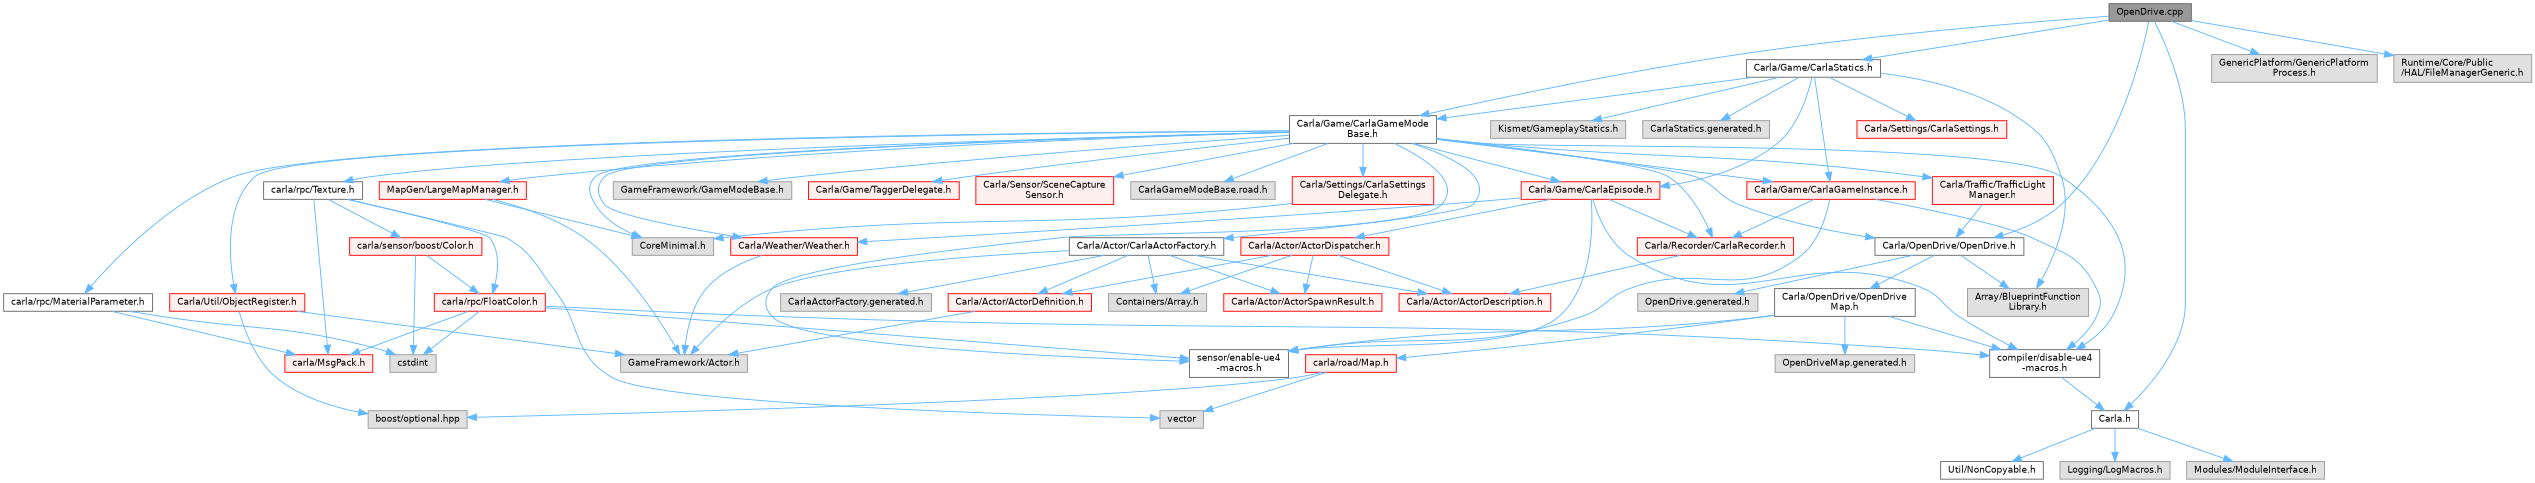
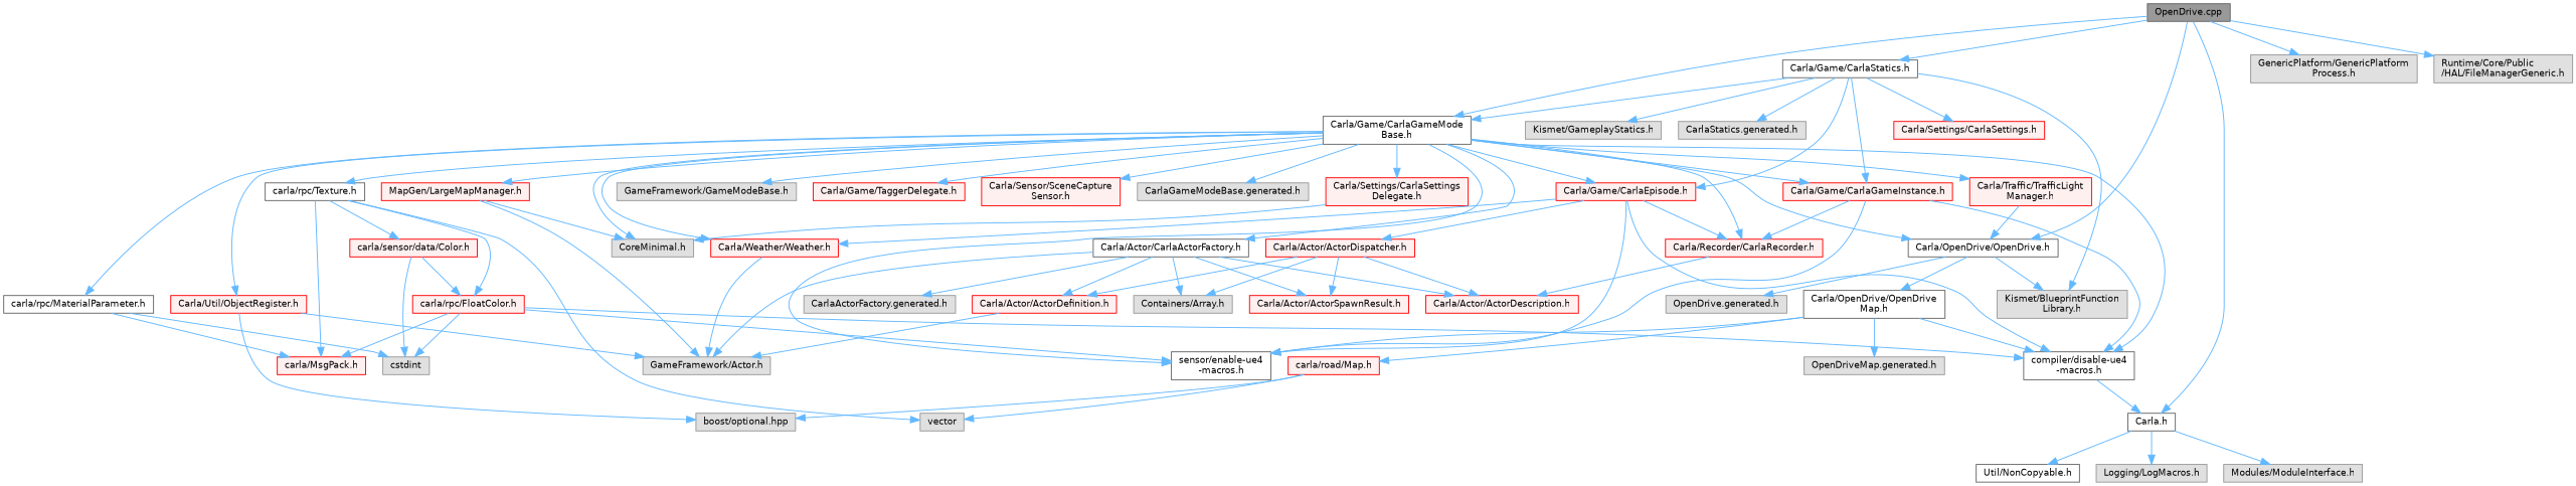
  digraph {
    node [color=red fillcolor="#FFF0F0" fontname=Helvetica fontsize=10 shape=box style=filled]
    edge [color=steelblue1 fontname=Helvetica fontsize=10 labelfontname=Helvetica labelfontsize=10 style=solid]
    n1 [color=gray40 fillcolor=grey60 fontcolor=black height=0.2 label="OpenDrive.cpp" width=0.4]
    n2 [color=grey40 fillcolor=white height=0.2 label="Carla.h" width=0.4]
    n3 [color=grey40 fillcolor=white height=0.2 label="Carla/OpenDrive/OpenDrive.h" width=0.4]
    n4 [color=grey40 fillcolor=white height=0.2 label="Carla/Game/CarlaGameMode\lBase.h" width=0.4]
    n5 [color=grey40 fillcolor=white height=0.2 label="Carla/Game/CarlaStatics.h" width=0.4]
    n6 [color=grey60 fillcolor="#E0E0E0" height=0.2 label="GenericPlatform/GenericPlatform\lProcess.h" width=0.4]
    n7 [color=grey60 fillcolor="#E0E0E0" height=0.2 label="Runtime/Core/Public\l/HAL/FileManagerGeneric.h" width=0.4]
    n8 [color=grey40 fillcolor=white height=0.2 label="Util/NonCopyable.h" width=0.4]
    n9 [color=grey60 fillcolor="#E0E0E0" height=0.2 label="Logging/LogMacros.h" width=0.4]
    n10 [color=grey60 fillcolor="#E0E0E0" height=0.2 label="Modules/ModuleInterface.h" width=0.4]
    n11 [color=grey40 fillcolor=white height=0.2 label="Carla/OpenDrive/OpenDrive\lMap.h" width=0.4]
-   n12 [color=grey60 fillcolor="#E0E0E0" height=0.2 label="Array/BlueprintFunction\lLibrary.h" width=0.4]
+   n12 [color=grey60 fillcolor="#E0E0E0" height=0.2 label="Kismet/BlueprintFunction\lLibrary.h" width=0.4]
    n13 [color=grey60 fillcolor="#E0E0E0" height=0.2 label="OpenDrive.generated.h" width=0.4]
    n14 [color=grey40 fillcolor=white height=0.2 label="compiler/disable-ue4\l-macros.h" width=0.4]
    n15 [color=grey40 fillcolor=white height=0.2 label="sensor/enable-ue4\l-macros.h" width=0.4]
    n16 [color=grey60 fillcolor="#E0E0E0" height=0.2 label="CoreMinimal.h" width=0.4]
    n17 [color=grey60 fillcolor="#E0E0E0" height=0.2 label="GameFramework/GameModeBase.h" width=0.4]
    n18 [color=grey40 fillcolor=white height=0.2 label="carla/rpc/Texture.h" width=0.4]
    n19 [color=grey40 fillcolor=white height=0.2 label="carla/rpc/MaterialParameter.h" width=0.4]
    n20 [color=grey40 fillcolor=white height=0.2 label="Carla/Actor/CarlaActorFactory.h" width=0.4]
    n21 [height=0.2 label="Carla/Game/CarlaEpisode.h" width=0.4]
    n22 [height=0.2 label="Carla/Recorder/CarlaRecorder.h" width=0.4]
    n23 [height=0.2 label="Carla/Weather/Weather.h" width=0.4]
    n24 [height=0.2 label="Carla/Game/CarlaGameInstance.h" width=0.4]
    n25 [height=0.2 label="Carla/Game/TaggerDelegate.h" width=0.4]
    n26 [height=0.2 label="Carla/Sensor/SceneCapture\lSensor.h" width=0.4]
    n27 [height=0.2 label="Carla/Settings/CarlaSettings\lDelegate.h" width=0.4]
    n28 [height=0.2 label="Carla/Traffic/TrafficLight\lManager.h" width=0.4]
    n29 [height=0.2 label="Carla/Util/ObjectRegister.h" width=0.4]
    n30 [height=0.2 label="MapGen/LargeMapManager.h" width=0.4]
-   n31 [color=grey60 fillcolor="#E0E0E0" height=0.2 label="CarlaGameModeBase.road.h" width=0.4]
+   n31 [color=grey60 fillcolor="#E0E0E0" height=0.2 label="CarlaGameModeBase.generated.h" width=0.4]
    n32 [height=0.2 label="Carla/Settings/CarlaSettings.h" width=0.4]
    n33 [color=grey60 fillcolor="#E0E0E0" height=0.2 label="Kismet/GameplayStatics.h" width=0.4]
    n34 [color=grey60 fillcolor="#E0E0E0" height=0.2 label="CarlaStatics.generated.h" width=0.4]
    n35 [height=0.2 label="carla/road/Map.h" width=0.4]
    n36 [color=grey60 fillcolor="#E0E0E0" height=0.2 label="OpenDriveMap.generated.h" width=0.4]
    n37 [color=grey60 fillcolor="#E0E0E0" height=0.2 label="boost/optional.hpp" width=0.4]
    n38 [color=grey60 fillcolor="#E0E0E0" height=0.2 label=vector width=0.4]
    n39 [height=0.2 label="carla/MsgPack.h" width=0.4]
    n40 [height=0.2 label="carla/rpc/FloatColor.h" width=0.4]
-   n41 [height=0.2 label="carla/sensor/boost/Color.h" width=0.4]
+   n41 [height=0.2 label="carla/sensor/data/Color.h" width=0.4]
    n42 [color=grey60 fillcolor="#E0E0E0" height=0.2 label=cstdint width=0.4]
    n43 [height=0.2 label="Carla/Actor/ActorDefinition.h" width=0.4]
    n44 [color=grey60 fillcolor="#E0E0E0" height=0.2 label="GameFramework/Actor.h" width=0.4]
    n45 [height=0.2 label="Carla/Actor/ActorDescription.h" width=0.4]
    n46 [height=0.2 label="Carla/Actor/ActorSpawnResult.h" width=0.4]
    n47 [color=grey60 fillcolor="#E0E0E0" height=0.2 label="Containers/Array.h" width=0.4]
    n48 [color=grey60 fillcolor="#E0E0E0" height=0.2 label="CarlaActorFactory.generated.h" width=0.4]
    n49 [height=0.2 label="Carla/Actor/ActorDispatcher.h" width=0.4]
    n1 -> n2
    n1 -> n3
    n1 -> n4
    n1 -> n5
    n1 -> n6
    n1 -> n7
    n2 -> n8
    n2 -> n9
    n2 -> n10
    n3 -> n11
    n3 -> n12
    n3 -> n13
    n4 -> n3
    n4 -> n14
    n4 -> n15
    n4 -> n16
    n4 -> n17
    n4 -> n18
    n4 -> n19
    n4 -> n20
    n4 -> n21
    n4 -> n22
    n4 -> n23
    n4 -> n24
    n4 -> n25
    n4 -> n26
    n4 -> n27
    n4 -> n28
    n4 -> n29
    n4 -> n30
    n4 -> n31
    n5 -> n4
    n5 -> n12
    n5 -> n21
    n5 -> n24
    n5 -> n32
    n5 -> n33
    n5 -> n34
    n11 -> n14
    n11 -> n15
    n11 -> n35
    n11 -> n36
    n14 -> n2
    n18 -> n38
    n18 -> n39
    n18 -> n40
    n18 -> n41
    n19 -> n39
    n19 -> n42
    n20 -> n43
    n20 -> n44
    n20 -> n45
    n20 -> n46
    n20 -> n47
    n20 -> n48
    n21 -> n14
    n21 -> n15
    n21 -> n22
    n21 -> n23
    n21 -> n49
    n22 -> n45
    n23 -> n44
    n24 -> n14
    n24 -> n15
    n24 -> n22
    n27 -> n16
    n28 -> n3
    n29 -> n37
    n29 -> n44
    n30 -> n16
    n30 -> n44
    n35 -> n37
    n35 -> n38
    n40 -> n14
    n40 -> n15
    n40 -> n39
    n40 -> n42
    n41 -> n40
    n41 -> n42
    n43 -> n44
    n49 -> n43
    n49 -> n45
    n49 -> n46
    n49 -> n47
  }
